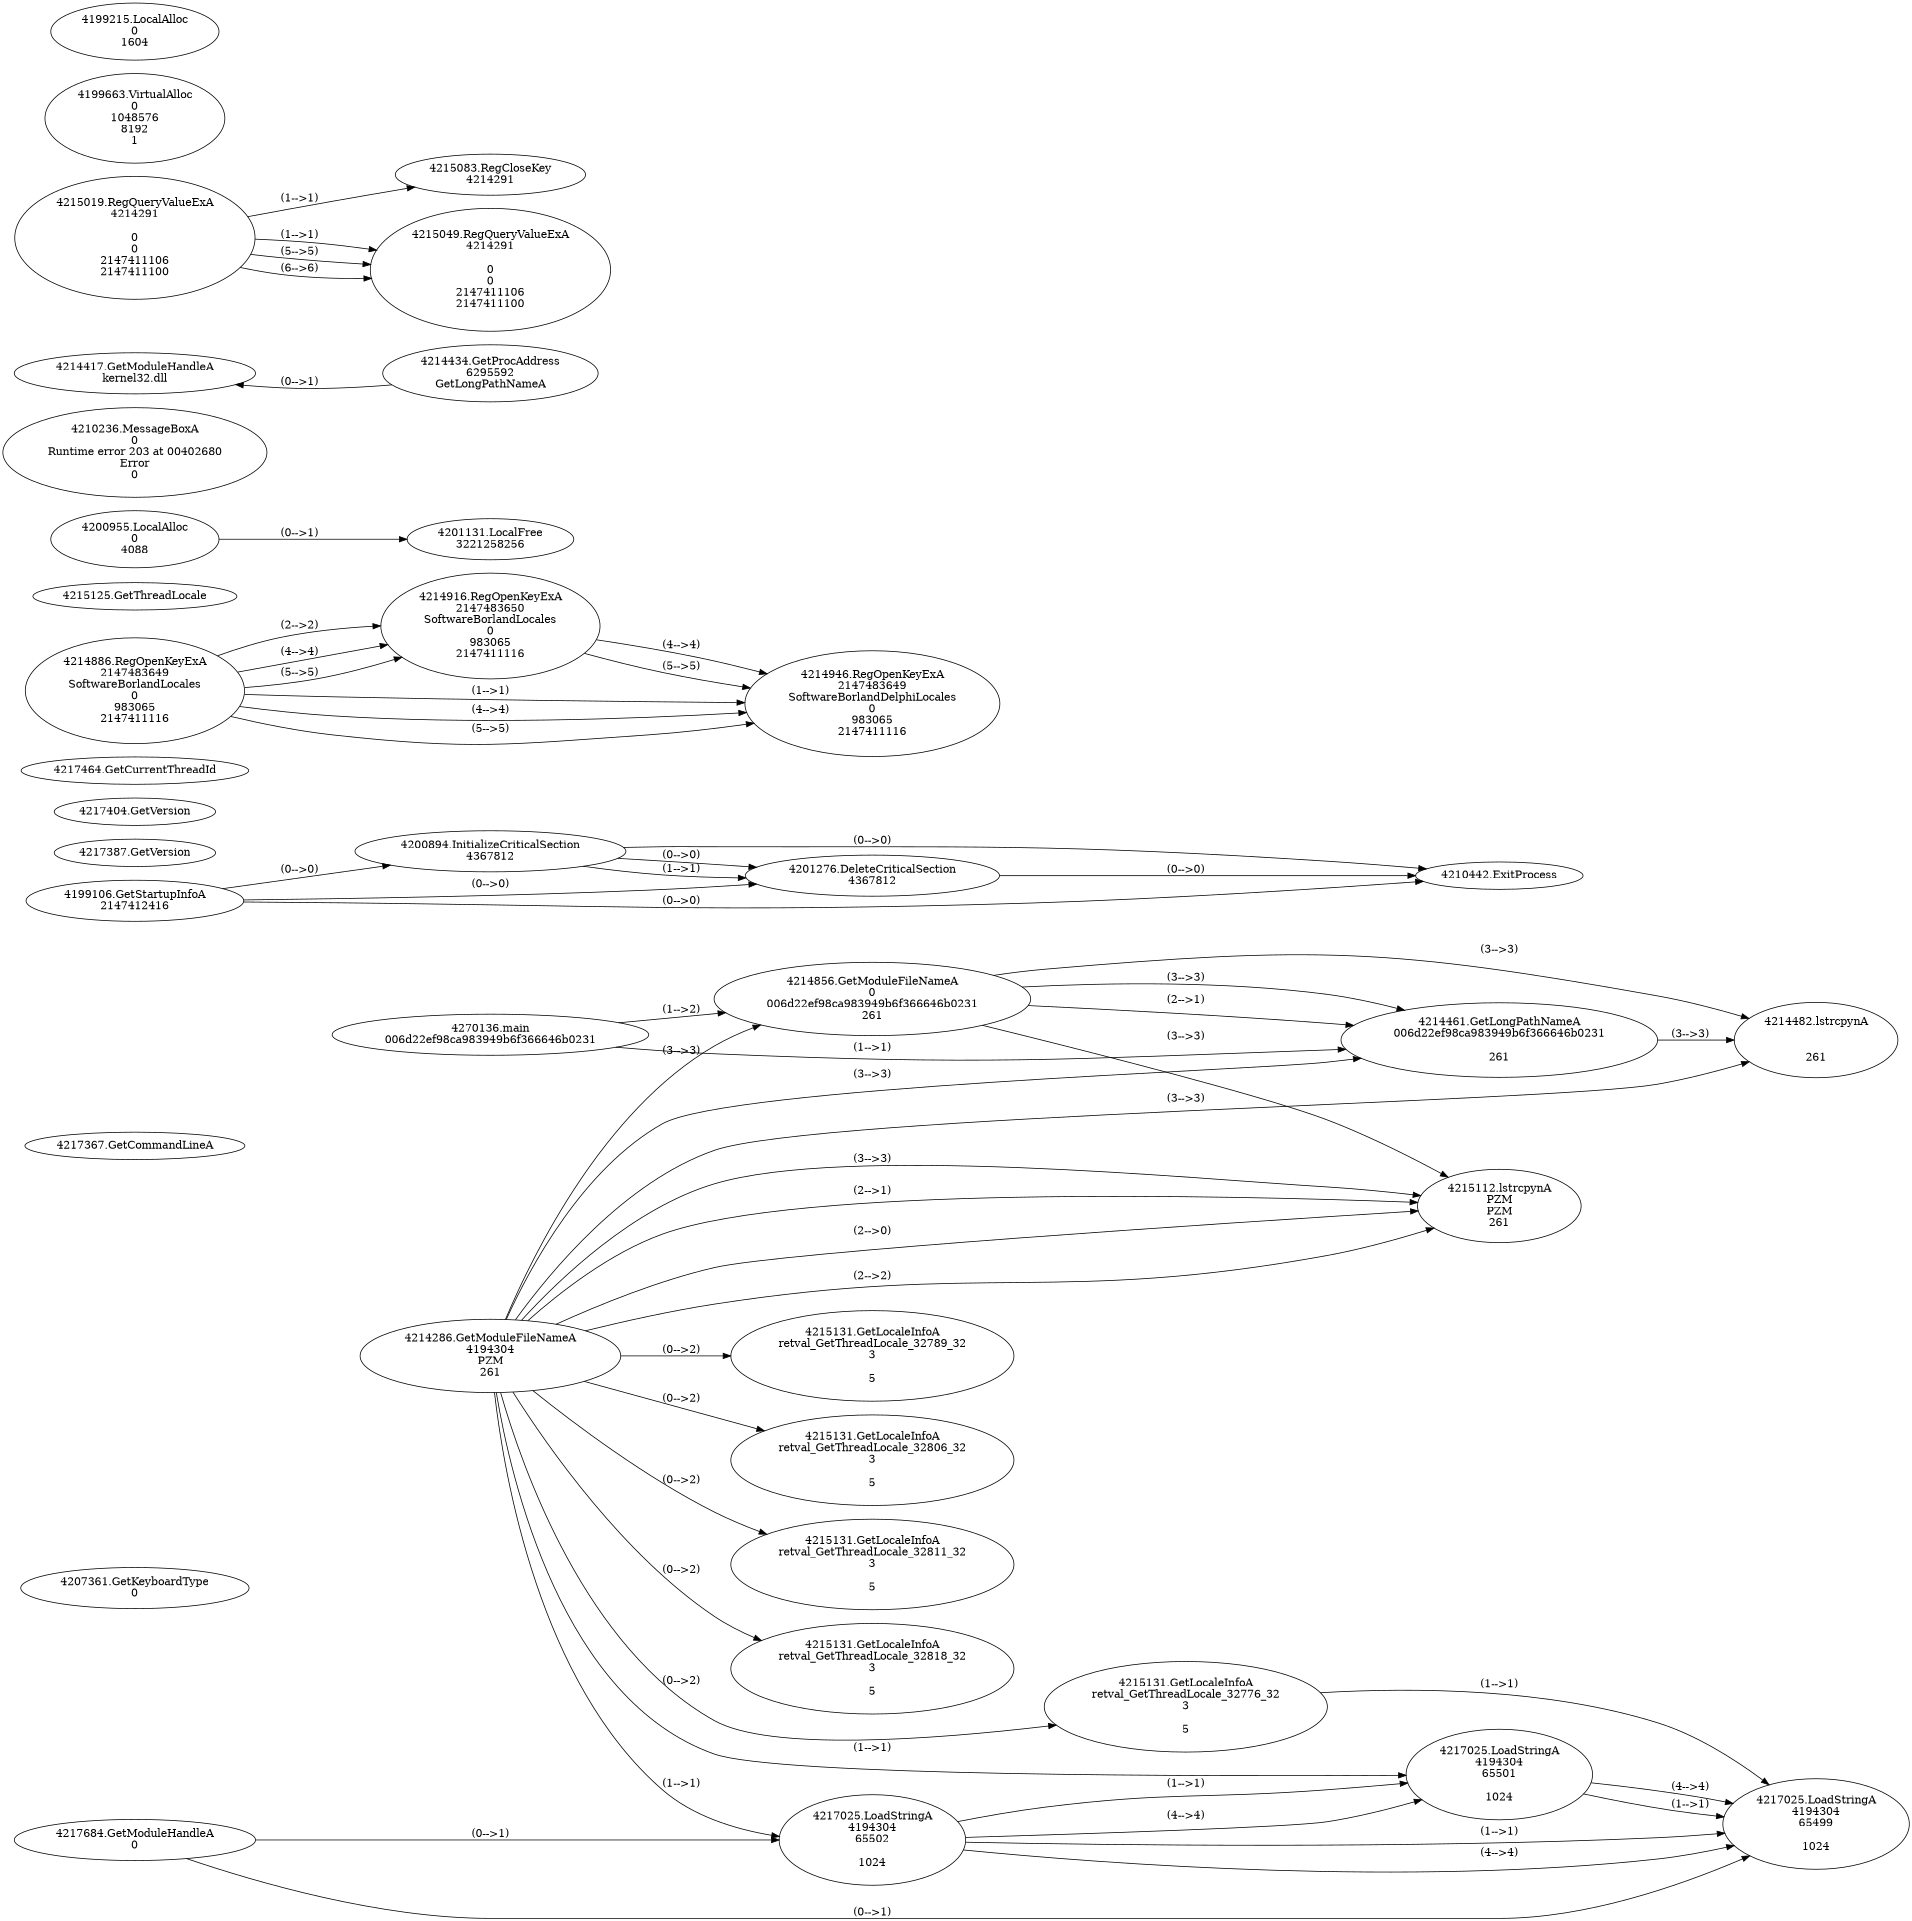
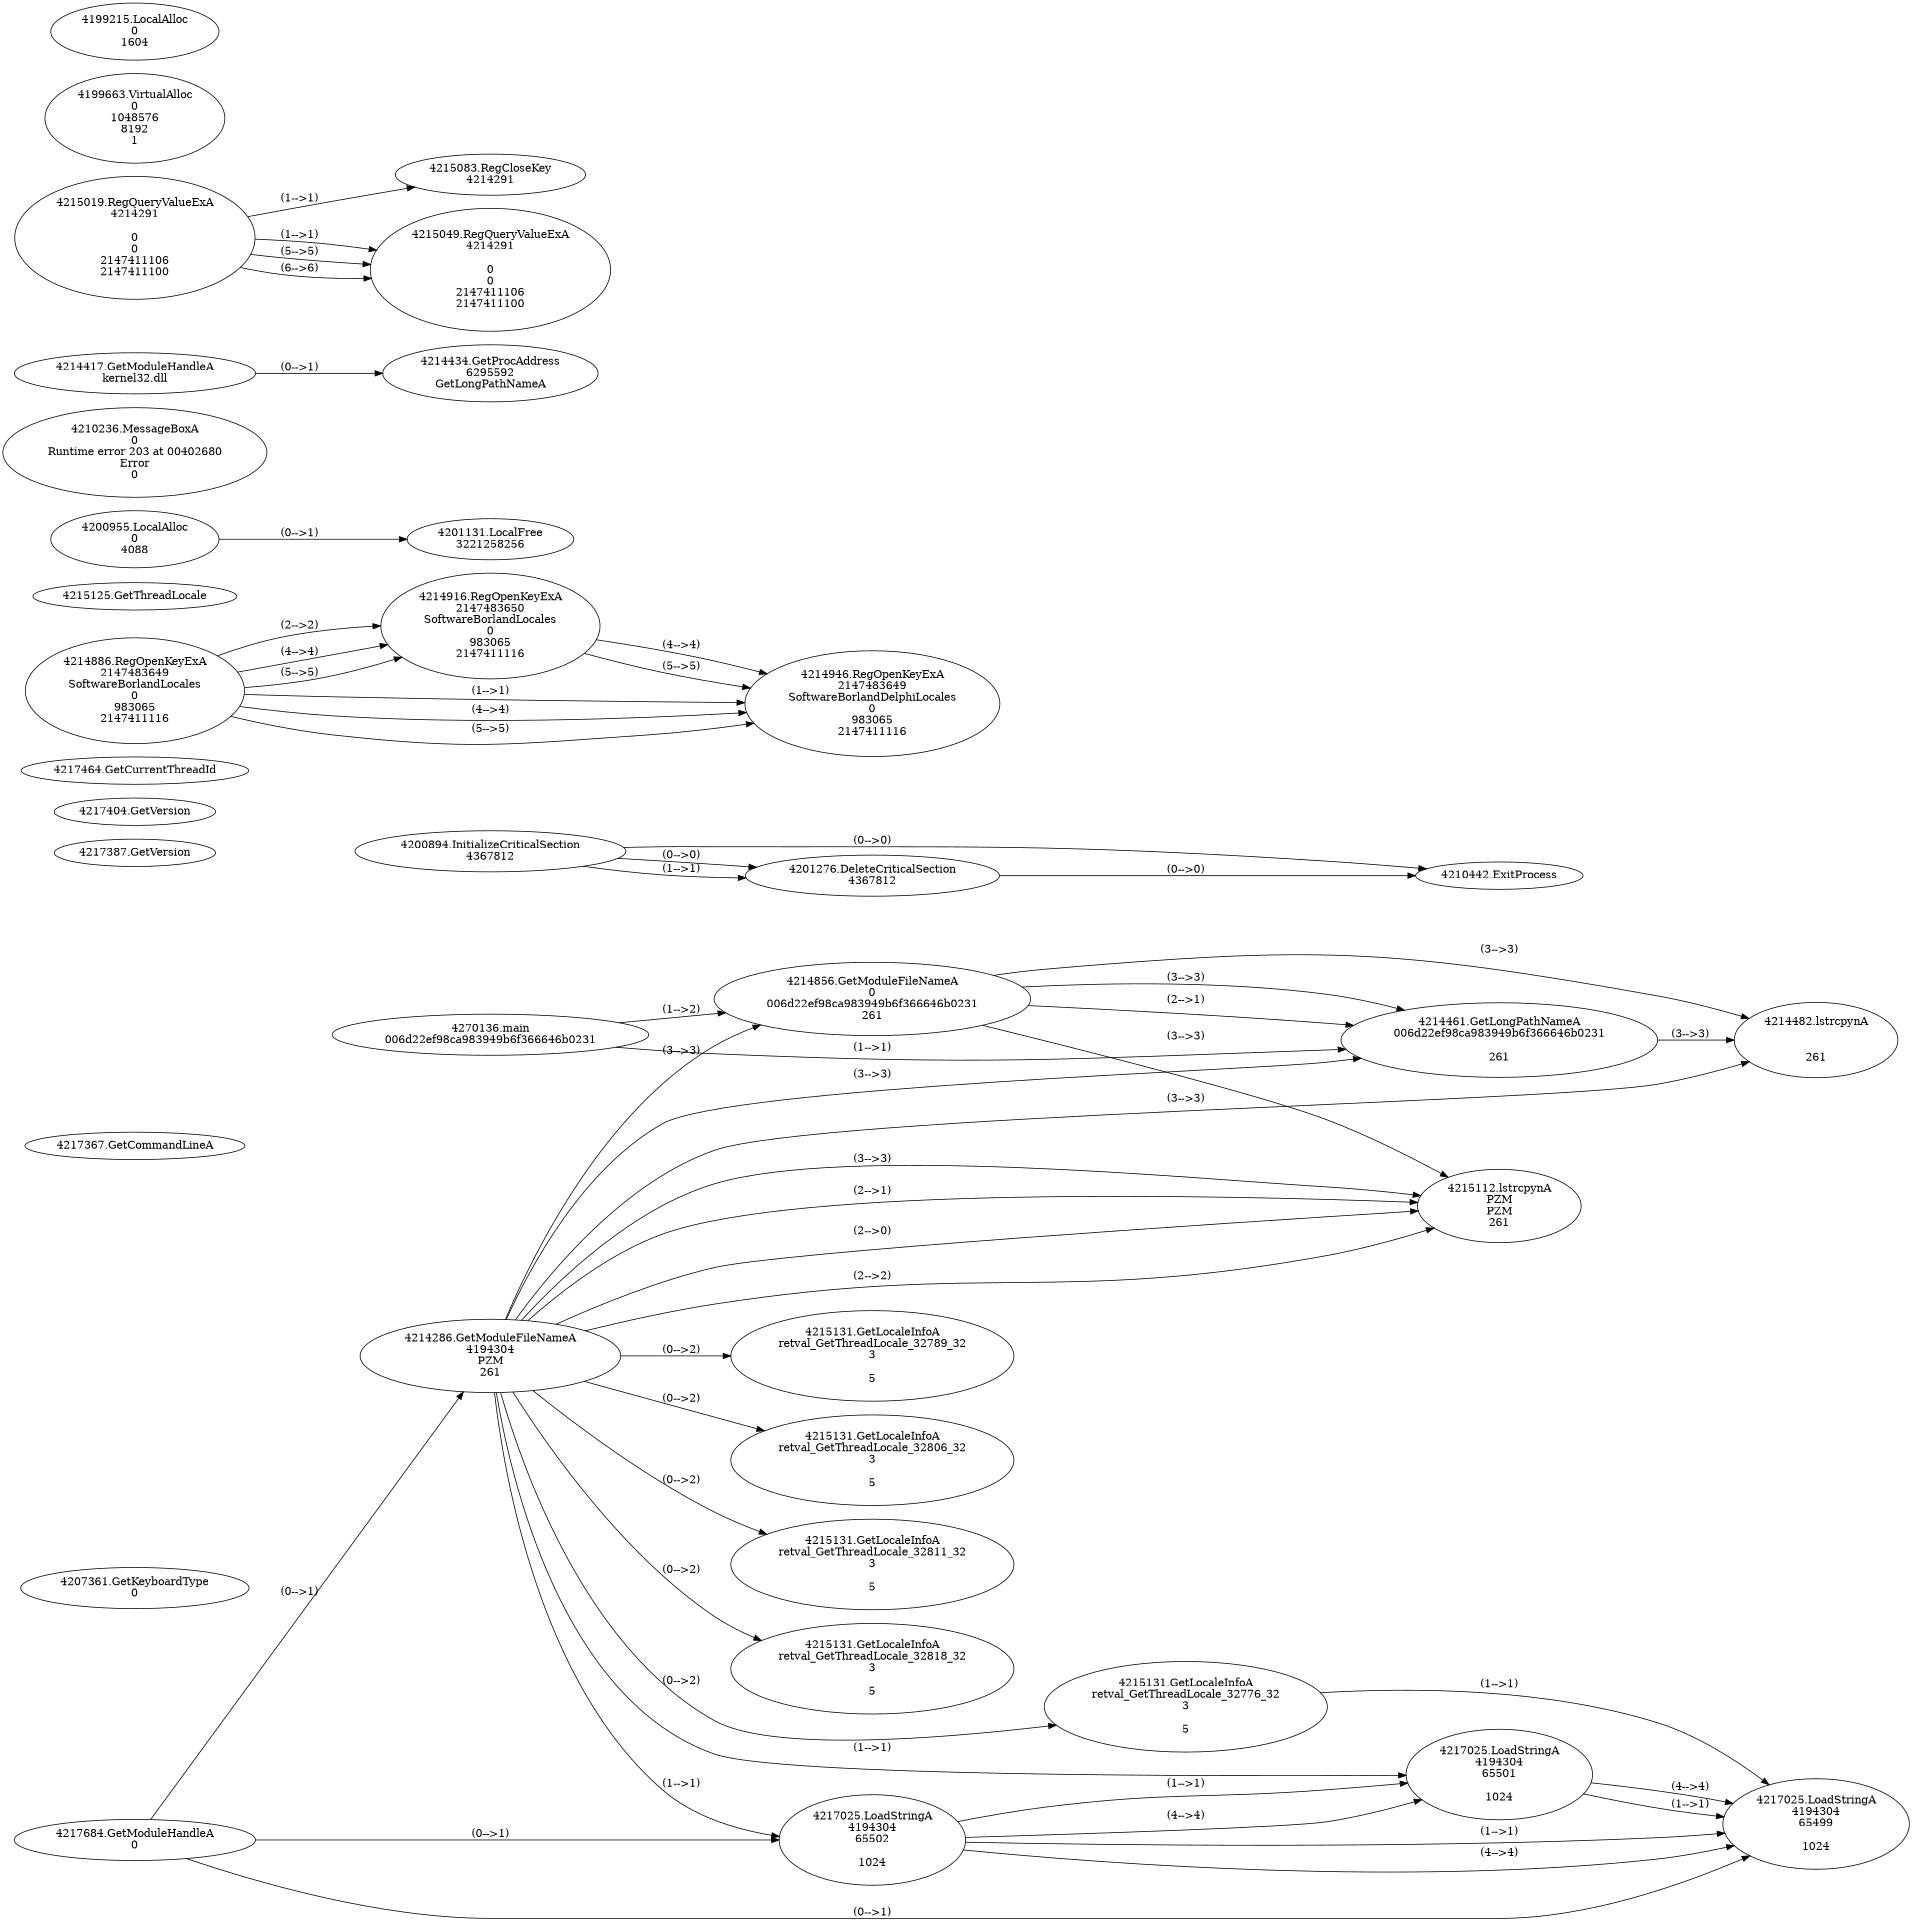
  digraph {
    rankdir=LR
    n1 [label="4270136.main\n006d22ef98ca983949b6f366646b0231"]
    n2 [label="4214856.GetModuleFileNameA\n0\n006d22ef98ca983949b6f366646b0231\n261"]
    n3 [label="4214461.GetLongPathNameA\n006d22ef98ca983949b6f366646b0231\n\n261"]
    n4 [label="4215112.lstrcpynA\nPZM\nPZM\n261"]
    n5 [label="4214482.lstrcpynA\n\n\n261"]
    n6 [label="4217684.GetModuleHandleA\n0"]
    n7 [label="4214286.GetModuleFileNameA\n4194304\nPZM\n261"]
    n8 [label="4217025.LoadStringA\n4194304\n65502\n\n1024"]
    n9 [label="4217025.LoadStringA\n4194304\n65499\n\n1024"]
    n10 [label="4217025.LoadStringA\n4194304\n65501\n\n1024"]
    n11 [label="4215131.GetLocaleInfoA\nretval_GetThreadLocale_32776_32\n3\n\n5"]
    n12 [label="4215131.GetLocaleInfoA\nretval_GetThreadLocale_32789_32\n3\n\n5"]
    n13 [label="4215131.GetLocaleInfoA\nretval_GetThreadLocale_32806_32\n3\n\n5"]
    n14 [label="4215131.GetLocaleInfoA\nretval_GetThreadLocale_32811_32\n3\n\n5"]
    n15 [label="4215131.GetLocaleInfoA\nretval_GetThreadLocale_32818_32\n3\n\n5"]
    n16 [label="4207361.GetKeyboardType\n0"]
    n17 [label="4217367.GetCommandLineA\n"]
-   n18 [label="4199106.GetStartupInfoA\n2147412416"]
    n19 [label="4200894.InitializeCriticalSection\n4367812"]
    n20 [label="4201276.DeleteCriticalSection\n4367812"]
    n21 [label="4210442.ExitProcess\n"]
    n22 [label="4217387.GetVersion\n"]
    n23 [label="4217404.GetVersion\n"]
    n24 [label="4217464.GetCurrentThreadId\n"]
    n25 [label="4214886.RegOpenKeyExA\n2147483649\nSoftware\Borland\Locales\n0\n983065\n2147411116"]
    n26 [label="4214916.RegOpenKeyExA\n2147483650\nSoftware\Borland\Locales\n0\n983065\n2147411116"]
    n27 [label="4214946.RegOpenKeyExA\n2147483649\nSoftware\Borland\Delphi\Locales\n0\n983065\n2147411116"]
    n28 [label="4215125.GetThreadLocale\n"]
    n29 [label="4200955.LocalAlloc\n0\n4088"]
    n30 [label="4201131.LocalFree\n3221258256"]
    n31 [label="4210236.MessageBoxA\n0\nRuntime error 203 at 00402680\nError\n0"]
    n32 [label="4214417.GetModuleHandleA\nkernel32.dll"]
    n33 [label="4214434.GetProcAddress\n6295592\nGetLongPathNameA"]
    n34 [label="4215019.RegQueryValueExA\n4214291\n\n0\n0\n2147411106\n2147411100"]
    n35 [label="4215083.RegCloseKey\n4214291"]
    n36 [label="4215049.RegQueryValueExA\n4214291\n\n0\n0\n2147411106\n2147411100"]
    n37 [label="4199663.VirtualAlloc\n0\n1048576\n8192\n1"]
    n38 [label="4199215.LocalAlloc\n0\n1604"]
    n1 -> n2 [label="(1-->2)"]
    n1 -> n3 [label="(1-->1)"]
    n2 -> n3 [label="(2-->1)"]
    n2 -> n3 [label="(3-->3)"]
    n2 -> n4 [label="(3-->3)"]
    n2 -> n5 [label="(3-->3)"]
    n3 -> n5 [label="(3-->3)"]
+   n6 -> n7 [label="(0-->1)"]
    n6 -> n8 [label="(0-->1)"]
    n6 -> n9 [label="(0-->1)"]
    n7 -> n2 [label="(3-->3)"]
    n7 -> n3 [label="(3-->3)"]
    n7 -> n4 [label="(2-->1)"]
    n7 -> n4 [label="(2-->2)"]
    n7 -> n4 [label="(3-->3)"]
    n7 -> n4 [label="(2-->0)"]
    n7 -> n5 [label="(3-->3)"]
    n7 -> n8 [label="(1-->1)"]
    n7 -> n10 [label="(1-->1)"]
    n7 -> n11 [label="(0-->2)"]
    n7 -> n12 [label="(0-->2)"]
    n7 -> n13 [label="(0-->2)"]
    n7 -> n14 [label="(0-->2)"]
    n7 -> n15 [label="(0-->2)"]
    n8 -> n9 [label="(1-->1)"]
    n8 -> n9 [label="(4-->4)"]
    n8 -> n10 [label="(1-->1)"]
    n8 -> n10 [label="(4-->4)"]
    n10 -> n9 [label="(1-->1)"]
    n10 -> n9 [label="(4-->4)"]
    n11 -> n9 [label="(1-->1)"]
-   n18 -> n19 [label="(0-->0)"]
-   n18 -> n20 [label="(0-->0)"]
-   n18 -> n21 [label="(0-->0)"]
    n19 -> n20 [label="(1-->1)"]
    n19 -> n20 [label="(0-->0)"]
    n19 -> n21 [label="(0-->0)"]
    n20 -> n21 [label="(0-->0)"]
    n25 -> n26 [label="(2-->2)"]
    n25 -> n26 [label="(4-->4)"]
    n25 -> n26 [label="(5-->5)"]
    n25 -> n27 [label="(1-->1)"]
    n25 -> n27 [label="(4-->4)"]
    n25 -> n27 [label="(5-->5)"]
    n26 -> n27 [label="(4-->4)"]
    n26 -> n27 [label="(5-->5)"]
    n29 -> n30 [label="(0-->1)"]
-   n33 -> n32 [label="(0-->1)"]
+   n32 -> n33 [label="(0-->1)"]
    n34 -> n35 [label="(1-->1)"]
    n34 -> n36 [label="(1-->1)"]
    n34 -> n36 [label="(5-->5)"]
    n34 -> n36 [label="(6-->6)"]
  }
